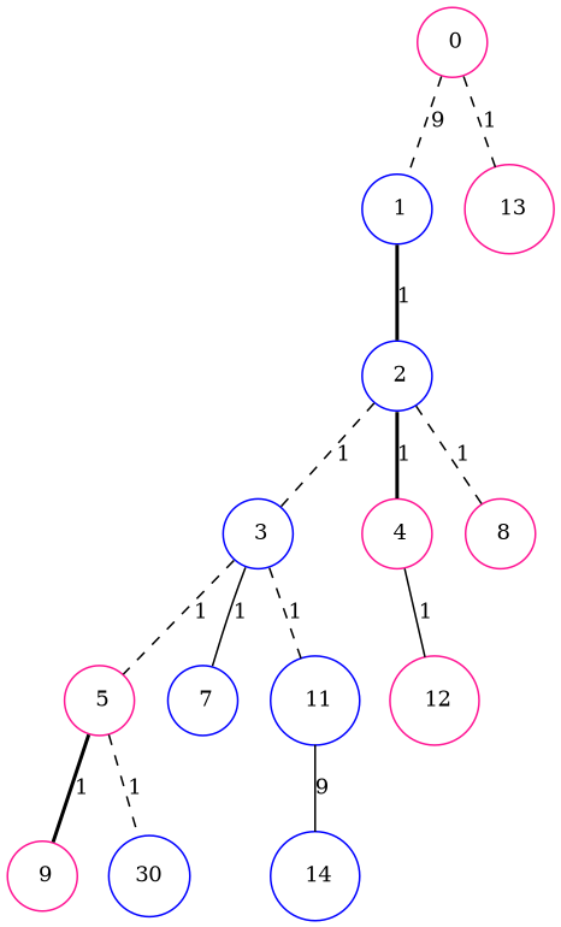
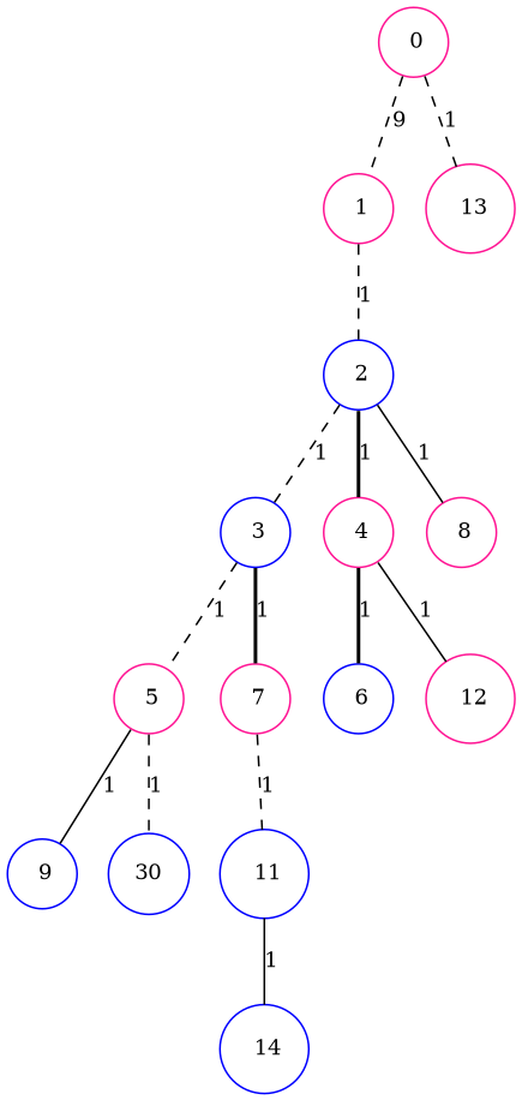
  graph {
    fixedsize="true;"
    node [color=blue fontsize=12 hight=.12 shape=circle]
    edge [fontsize=12 style=dashed]
    n1 [color=deeppink label=" 0" width=.12]
-   n2 [label=" 1" width=.12]
+   n2 [color=deeppink label=" 1" width=.12]
    n3 [color=deeppink label=" 13" width=.12]
    n4 [label=" 2" width=.12]
    n5 [label=" 3" width=.12]
    n6 [color=deeppink label=" 4" width=.12]
    n7 [color=deeppink label=" 8" width=.12]
    n8 [color=deeppink label=" 5" width=.12]
-   n9 [label=" 7" width=.12]
+   n9 [color=deeppink label=" 7" width=.12]
    n10 [label=" 11" width=.12]
+   n11 [label=" 6" width=.12]
    n12 [color=deeppink label=" 12" width=.12]
-   n13 [color=deeppink label=" 9" width=.12]
+   n13 [label=" 9" width=.12]
    n14 [label=30 width=.12]
    n15 [label=" 14" width=.12]
    n1 -- n2 [label=9]
    n1 -- n3 [label=1]
-   n2 -- n4 [label=1 style=bold]
+   n2 -- n4 [label=1]
    n4 -- n5 [label=1]
    n4 -- n6 [label=1 style=bold]
-   n4 -- n7 [label=1]
+   n4 -- n7 [label=1 style=solid]
    n5 -- n8 [label=1]
-   n5 -- n9 [label=1 style=solid]
-   n5 -- n10 [label=1]
+   n5 -- n9 [label=1 style=bold]
+   n9 -- n10 [label=1]
+   n6 -- n11 [label=1 style=bold]
    n6 -- n12 [label=1 style=solid]
-   n8 -- n13 [label=1 style=bold]
+   n8 -- n13 [label=1 style=solid]
    n8 -- n14 [label=1]
-   n10 -- n15 [label=9 style=solid]
+   n10 -- n15 [label=1 style=solid]
  }
